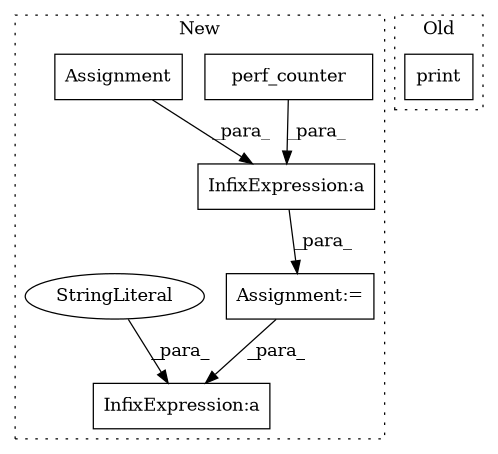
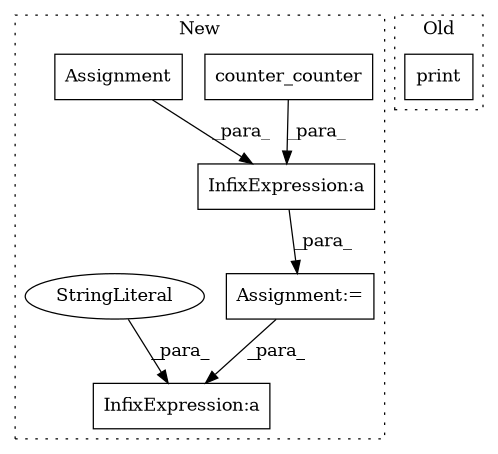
  digraph {
    node [a=32 l=3 shape=box]
-   n1 [l=14 label=perf_counter s=1838]
+   n1 [l=14 label=counter_counter s=1838]
    n2 [a=27 label="InfixExpression:a" s=1852]
    n3 [a=22 l=7 label=Assignment s=1855]
    n4 [a=27 label="InfixExpression:a" s=1892]
    n5 [a=45 l=13 label=StringLiteral s=1879 shape=ellipse]
    n6 [a=7 l=1 label="Assignment:=" s=1831]
    n7 [l="6,1" label=print s="1751,1776"]
    subgraph cluster_1 {
      label=New
      style=dotted
      n1
      n2
      n3
      n4
      n5
      n6
    }
    subgraph cluster_2 {
      label=Old
      style=dotted
      n7
    }
    n1 -> n2 [label=_para_]
    n2 -> n6 [label=_para_]
    n3 -> n2 [label=_para_]
    n5 -> n4 [label=_para_]
    n6 -> n4 [label=_para_]
  }
